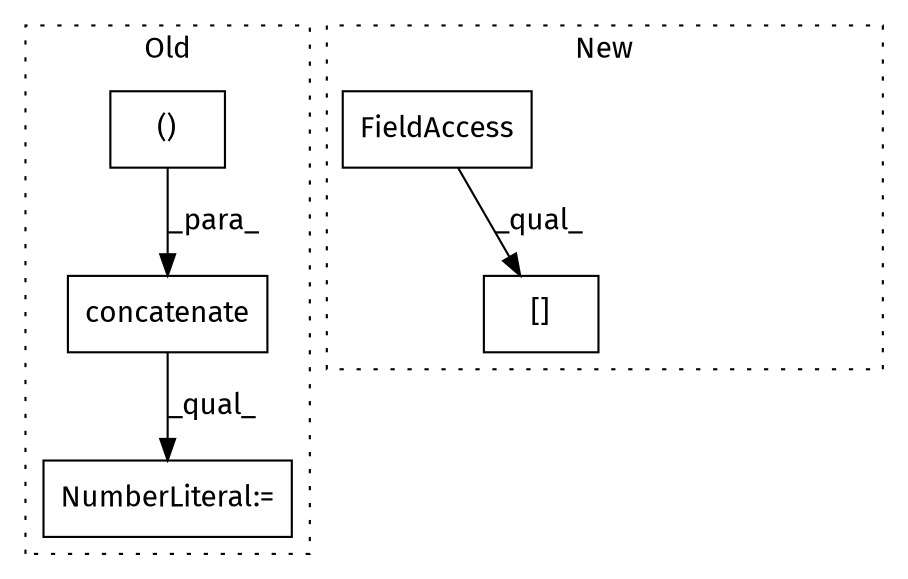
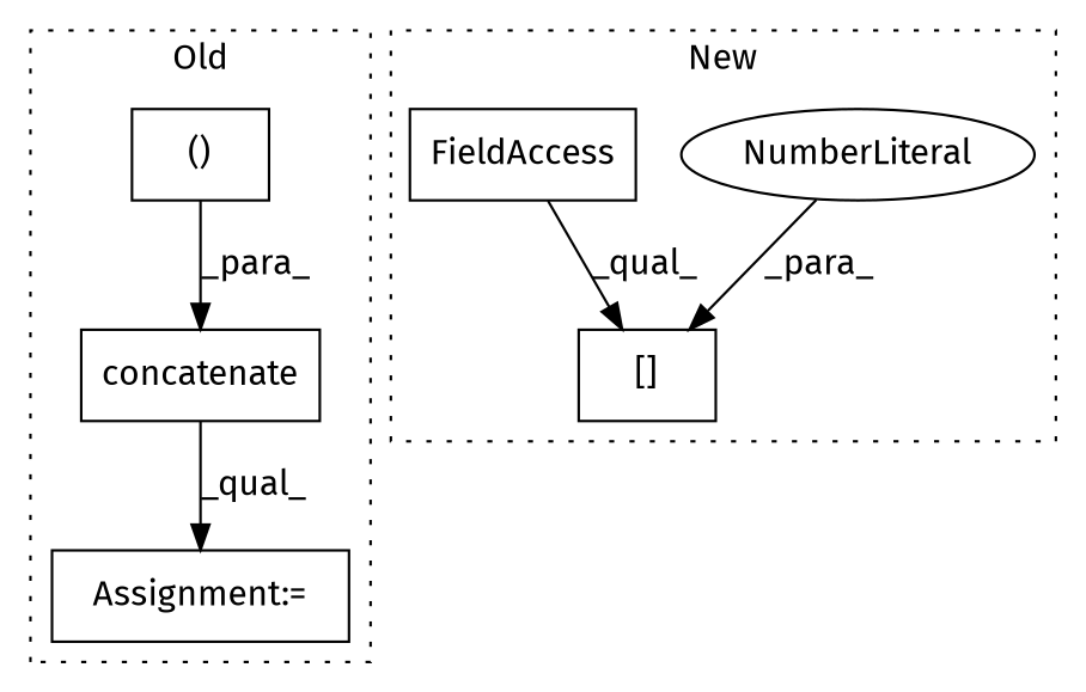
  digraph {
    fontname="Fira Sans"
    node [fontname="Fira Sans" l=1 shape=box]
    edge [fontname="Fira Sans"]
    n1 [a=32 l="17,1" label=concatenate s="2545,2626"]
-   n2 [a=7 label="NumberLiteral:=" s=3028]
+   n2 [a=7 label="Assignment:=" s=3028]
    n3 [a=106 l=61 label="()" s=2562]
    n4 [a=2 l="28,1" label="[]" s="2911,2940"]
+   n5 [a=34 label=NumberLiteral s=2939 shape=ellipse]
    n6 [a=22 l=27 label=FieldAccess s=2911]
    subgraph cluster_1 {
      label=Old
      style=dotted
      n1
      n2
      n3
    }
    subgraph cluster_2 {
      label=New
      style=dotted
      n4
+     n5
      n6
    }
    n1 -> n2 [label=_qual_]
    n3 -> n1 [label=_para_]
+   n5 -> n4 [label=_para_]
    n6 -> n4 [label=_qual_]
  }
